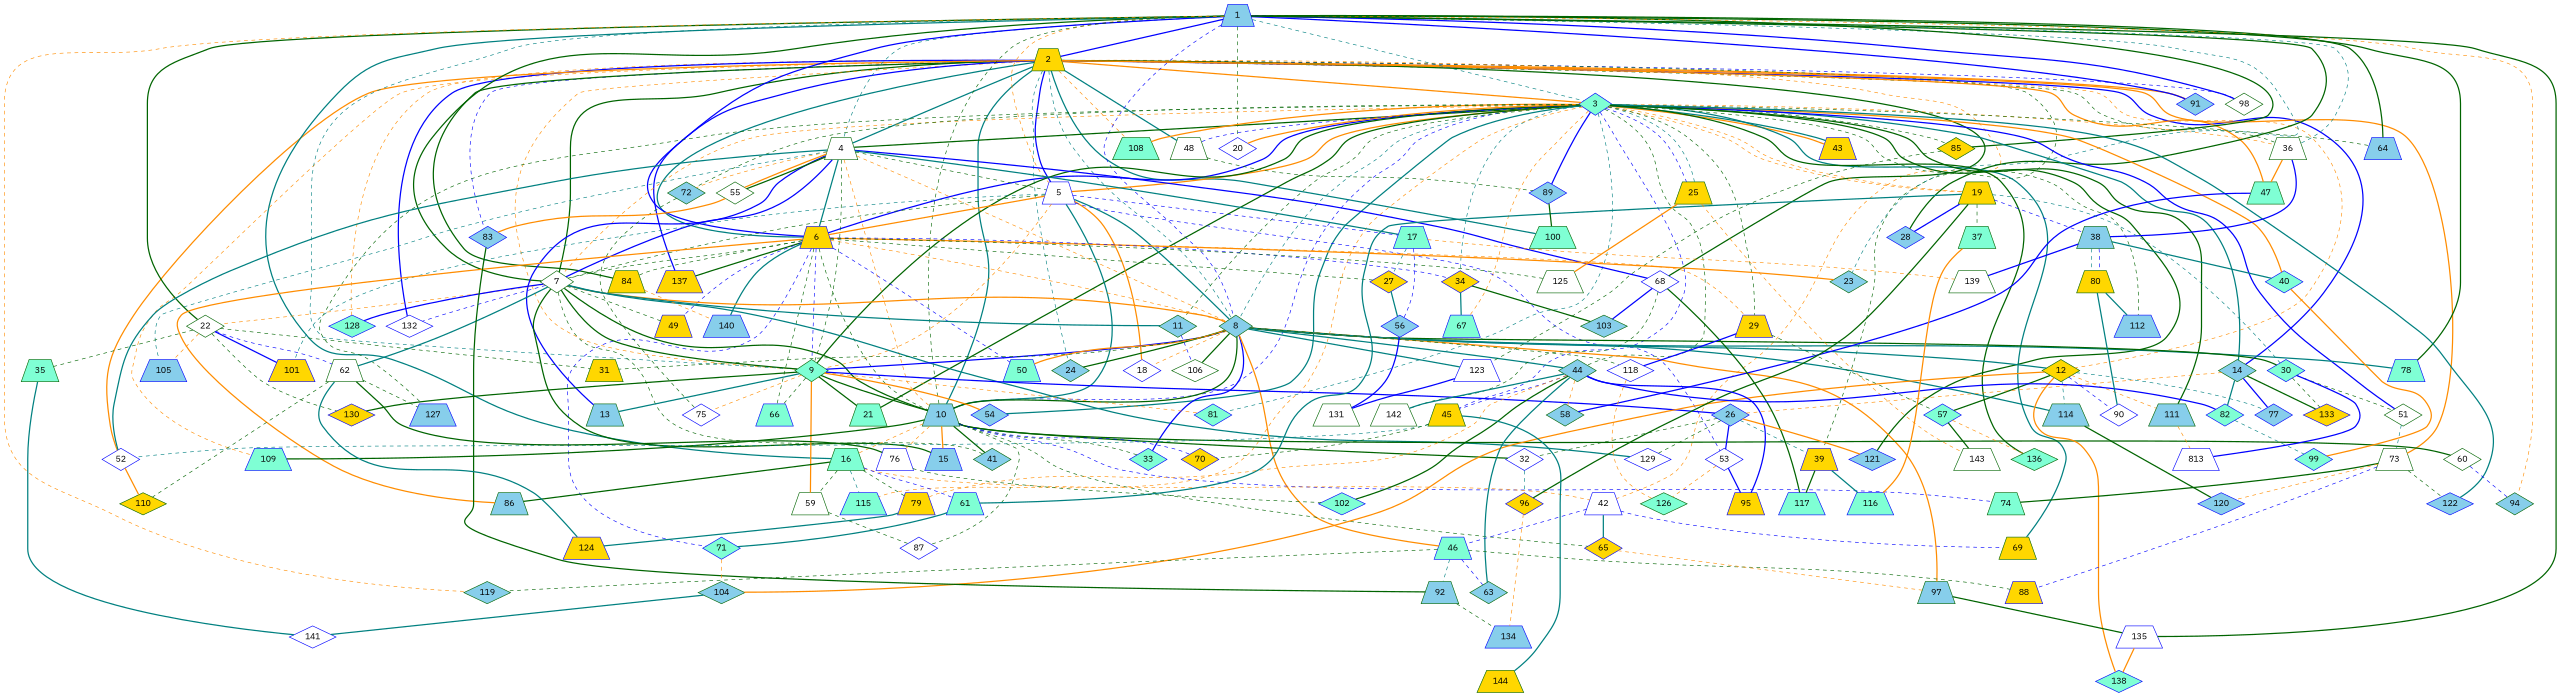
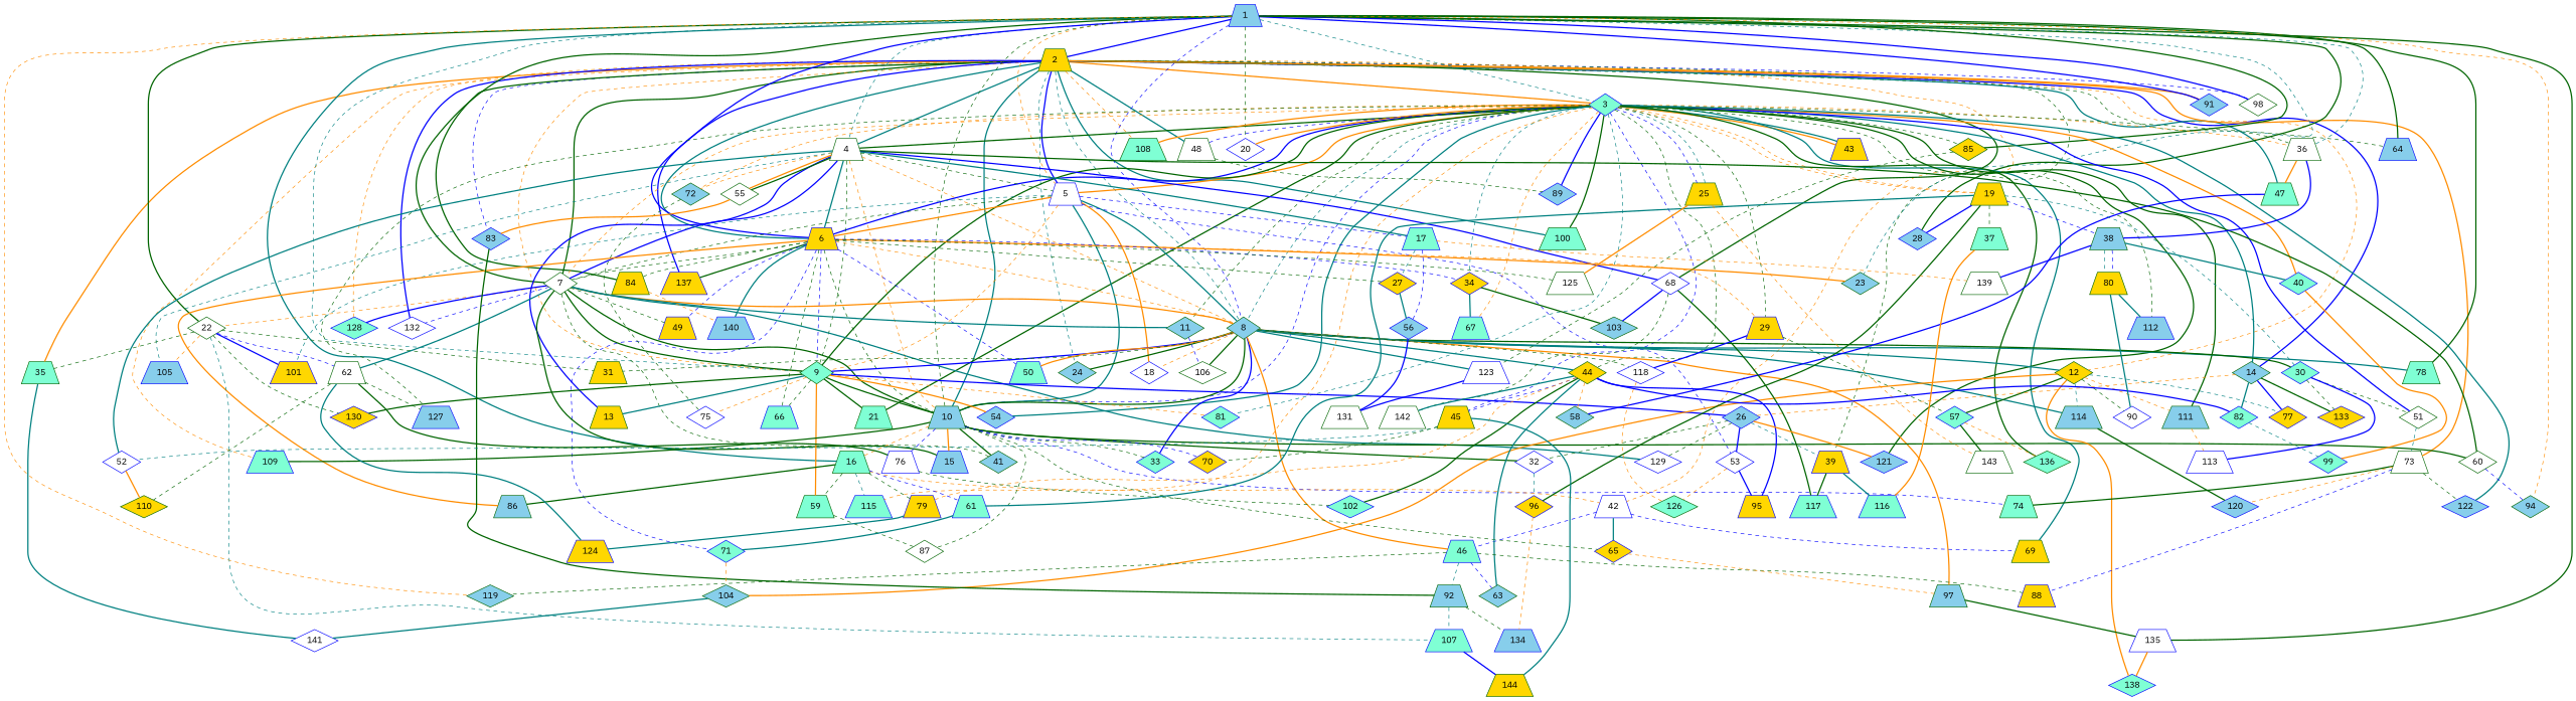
  graph {
    fontname="IBM Plex Sans"
    node [color=blue fillcolor=skyblue fontname="IBM Plex Sans" shape=trapezium style=filled]
    edge [color=darkgreen fontname="IBM Plex Sans" style=bold]
    2 [color=darkgreen fillcolor=gold]
    1
    3 [fillcolor=aquamarine shape=diamond]
    4 [color=darkgreen fillcolor=white]
    5 [fillcolor=white]
    6 [fillcolor=gold]
    7 [color=darkgreen fillcolor=white shape=diamond]
    8 [color=darkgreen shape=diamond]
    9 [color=darkgreen fillcolor=aquamarine shape=diamond]
    10 [color=darkgreen]
    16 [color=darkgreen fillcolor=aquamarine]
    20 [fillcolor=white shape=diamond]
    22 [color=darkgreen fillcolor=white shape=diamond]
    23 [color=darkgreen shape=diamond]
    28 [shape=diamond]
    36 [color=darkgreen fillcolor=white]
    64
-   78 [fillcolor=aquamarine]
+   78 [color=darkgreen fillcolor=aquamarine]
    85 [color=darkgreen fillcolor=gold shape=diamond]
    91 [shape=diamond]
    94 [color=darkgreen shape=diamond]
    98 [color=darkgreen fillcolor=white shape=diamond]
    119 [color=darkgreen shape=diamond]
    135 [fillcolor=white]
    12 [color=darkgreen fillcolor=gold shape=diamond]
    14 [color=darkgreen shape=diamond]
    24 [color=darkgreen shape=diamond]
    35 [color=darkgreen fillcolor=aquamarine]
    39 [fillcolor=gold]
    42 [fillcolor=white]
    47 [color=darkgreen fillcolor=aquamarine]
    48 [color=darkgreen fillcolor=white]
    68 [fillcolor=white shape=diamond]
    73 [color=darkgreen fillcolor=white]
    83 [shape=diamond]
    84 [color=darkgreen fillcolor=gold]
    100 [color=darkgreen fillcolor=aquamarine]
    108 [color=darkgreen fillcolor=aquamarine]
    109 [fillcolor=aquamarine]
    128 [fillcolor=aquamarine shape=diamond]
    132 [fillcolor=white shape=diamond]
    137 [fillcolor=gold]
    11 [color=darkgreen shape=diamond]
    19 [color=darkgreen fillcolor=gold]
    21 [color=darkgreen fillcolor=aquamarine]
    25 [color=darkgreen fillcolor=gold]
    29 [fillcolor=gold]
    34 [fillcolor=gold shape=diamond]
    40 [fillcolor=aquamarine shape=diamond]
    43 [fillcolor=gold]
-   44 [color=darkgreen shape=diamond]
+   44 [color=darkgreen fillcolor=gold shape=diamond]
    45 [color=darkgreen fillcolor=gold]
    51 [color=darkgreen fillcolor=white shape=diamond]
    54 [shape=diamond]
    67 [fillcolor=aquamarine]
    69 [color=darkgreen fillcolor=gold]
    72 [color=darkgreen shape=diamond]
    81 [fillcolor=aquamarine shape=diamond]
    89 [shape=diamond]
    111 [color=darkgreen]
    112
    115 [fillcolor=aquamarine]
    121 [shape=diamond]
    122 [shape=diamond]
    127
    136 [color=darkgreen fillcolor=aquamarine shape=diamond]
-   13 [color=darkgreen]
+   13 [color=darkgreen fillcolor=gold]
    17 [fillcolor=aquamarine]
    52 [fillcolor=white shape=diamond]
    55 [color=darkgreen fillcolor=white shape=diamond]
    60 [color=darkgreen fillcolor=white shape=diamond]
    105
    18 [fillcolor=white shape=diamond]
    53 [fillcolor=white shape=diamond]
    101 [fillcolor=gold]
    27 [fillcolor=gold shape=diamond]
    49 [fillcolor=gold]
    50 [fillcolor=aquamarine]
    66 [fillcolor=aquamarine]
    71 [fillcolor=aquamarine shape=diamond]
    86 [color=darkgreen]
    125 [color=darkgreen fillcolor=white]
    140
    15
    41 [color=darkgreen shape=diamond]
    62 [color=darkgreen fillcolor=white]
    129 [fillcolor=white shape=diamond]
    30 [fillcolor=aquamarine shape=diamond]
    31 [color=darkgreen fillcolor=gold]
    33 [fillcolor=aquamarine shape=diamond]
    46 [fillcolor=aquamarine]
    97 [color=darkgreen]
    106 [color=darkgreen fillcolor=white shape=diamond]
    114 [color=darkgreen]
    118 [fillcolor=white shape=diamond]
    123 [fillcolor=white]
    26 [shape=diamond]
-   59 [color=darkgreen fillcolor=white]
+   59 [color=darkgreen fillcolor=aquamarine]
    75 [fillcolor=white shape=diamond]
    130 [fillcolor=gold shape=diamond]
    32 [fillcolor=white shape=diamond]
    65 [fillcolor=gold shape=diamond]
    70 [fillcolor=gold shape=diamond]
    74 [color=darkgreen fillcolor=aquamarine]
    76 [fillcolor=white]
-   87 [fillcolor=white shape=diamond]
+   87 [color=darkgreen fillcolor=white shape=diamond]
    61 [fillcolor=aquamarine]
    79 [fillcolor=gold]
+   107 [fillcolor=aquamarine]
    38 [color=darkgreen]
    138 [fillcolor=aquamarine shape=diamond]
    57 [fillcolor=aquamarine shape=diamond]
-   77 [shape=diamond]
+   77 [fillcolor=gold shape=diamond]
    90 [fillcolor=white shape=diamond]
    104 [color=darkgreen shape=diamond]
    82 [fillcolor=aquamarine shape=diamond]
    133 [fillcolor=gold shape=diamond]
    141 [fillcolor=white shape=diamond]
    116 [fillcolor=aquamarine]
    117 [fillcolor=aquamarine]
    58 [color=darkgreen shape=diamond]
    103 [color=darkgreen shape=diamond]
    142 [color=darkgreen fillcolor=white]
    88 [fillcolor=gold]
    120 [shape=diamond]
    92 [color=darkgreen]
    37 [color=darkgreen fillcolor=aquamarine]
    96 [fillcolor=gold shape=diamond]
    143 [color=darkgreen fillcolor=white]
    99 [fillcolor=aquamarine shape=diamond]
    63 [color=darkgreen shape=diamond]
    95 [fillcolor=gold]
    102 [fillcolor=aquamarine shape=diamond]
    144 [color=darkgreen fillcolor=gold]
-   113 [fillcolor=white label=813]
+   113 [fillcolor=white]
    56 [shape=diamond]
    139 [color=darkgreen fillcolor=white]
    110 [color=darkgreen fillcolor=gold shape=diamond]
    126 [color=darkgreen fillcolor=aquamarine shape=diamond]
    124 [fillcolor=gold]
    131 [color=darkgreen fillcolor=white]
    80 [color=darkgreen fillcolor=gold]
    134
    2 -- 3 [color=darkorange]
    2 -- 4 [color=teal]
    2 -- 5 [color=blue]
    2 -- 6 [color=teal]
    2 -- 7
    2 -- 8 [color=teal style=dashed]
    2 -- 9 [color=darkorange style=dashed]
    2 -- 10 [color=teal]
    2 -- 36 [style=dashed]
    2 -- 91 [color=darkorange]
    2 -- 98 [color=blue style=dashed]
    2 -- 12 [color=darkorange style=dashed]
    2 -- 14 [color=blue]
    2 -- 24 [color=teal style=dashed]
-   2 -- 52 [color=darkorange]
+   2 -- 35 [color=darkorange]
    2 -- 39 [style=dashed]
    2 -- 42 [color=darkorange style=dashed]
-   2 -- 47 [color=darkorange]
+   2 -- 47 [color=teal]
    2 -- 48 [color=teal]
    2 -- 68
    2 -- 73 [color=darkorange]
    2 -- 83 [color=blue style=dashed]
    2 -- 84
    2 -- 100 [color=teal]
    2 -- 108 [color=darkorange style=dashed]
    2 -- 109 [color=darkorange style=dashed]
    2 -- 128 [color=darkorange style=dashed]
    2 -- 132 [color=blue]
    2 -- 137 [color=blue]
    1 -- 2 [color=blue]
    1 -- 3 [color=teal style=dashed]
    1 -- 4 [color=teal style=dashed]
    1 -- 5 [color=darkorange style=dashed]
    1 -- 6 [color=blue]
    1 -- 7
    1 -- 8 [color=blue style=dashed]
    1 -- 9 [color=teal style=dashed]
    1 -- 10 [style=dashed]
    1 -- 16 [color=teal]
    1 -- 20 [style=dashed]
    1 -- 22
    1 -- 23 [color=teal style=dashed]
    1 -- 28
    1 -- 36 [color=teal style=dashed]
    1 -- 64
    1 -- 78
    1 -- 85
    1 -- 91 [color=blue]
    1 -- 94 [color=darkorange style=dashed]
    1 -- 98 [color=blue]
    1 -- 119 [color=darkorange style=dashed]
    1 -- 135
    3 -- 4
    3 -- 5 [color=darkorange]
    3 -- 6 [color=blue]
    3 -- 7 [color=darkorange style=dashed]
    3 -- 8 [color=teal style=dashed]
    3 -- 9
    3 -- 10 [color=blue style=dashed]
    3 -- 20 [color=darkorange]
    3 -- 36 [color=darkorange style=dashed]
    3 -- 64 [style=dashed]
    3 -- 85 [style=dashed]
    3 -- 14 [color=teal]
    3 -- 48 [color=blue style=dashed]
-   89 -- 100
+   3 -- 100
    3 -- 108 [color=darkorange]
    3 -- 11 [style=dashed]
    3 -- 19 [color=darkorange style=dashed]
    3 -- 19 [color=darkorange style=dashed]
    3 -- 21
    3 -- 25 [color=blue style=dashed]
    3 -- 25 [color=teal style=dashed]
    3 -- 29 [style=dashed]
    3 -- 34 [color=teal style=dashed]
    3 -- 40 [color=darkorange]
    3 -- 43 [color=darkorange]
    3 -- 43 [color=teal]
    3 -- 44 [style=dashed]
    3 -- 45 [color=blue style=dashed]
    3 -- 51 [color=blue]
    3 -- 54 [color=teal]
    3 -- 67 [color=darkorange style=dashed]
    3 -- 69 [color=teal]
-   3 -- 72 [style=dashed]
+   3 -- 72 [color=darkorange style=dashed]
    3 -- 81 [color=teal style=dashed]
    3 -- 89 [color=blue]
    3 -- 111
    3 -- 112 [style=dashed]
    3 -- 115 [color=darkorange style=dashed]
    3 -- 121
    3 -- 122 [color=teal]
    3 -- 127 [style=dashed]
    3 -- 136
    4 -- 5 [style=dashed]
    4 -- 6 [color=teal]
    4 -- 7 [color=blue]
    4 -- 8 [color=darkorange style=dashed]
    4 -- 9 [style=dashed]
    4 -- 10 [color=darkorange style=dashed]
    4 -- 68 [color=blue]
    4 -- 72 [color=darkorange style=dashed]
    4 -- 13 [color=blue]
    4 -- 17 [color=teal]
    4 -- 52 [color=teal]
    4 -- 55 [color=darkorange]
    4 -- 55
+   4 -- 60
    4 -- 105 [color=teal style=dashed]
    5 -- 6 [color=darkorange]
    5 -- 7 [style=dashed]
    5 -- 8 [color=teal]
    5 -- 9 [color=darkorange style=dashed]
    5 -- 10 [color=teal]
    5 -- 17 [color=blue style=dashed]
    5 -- 18 [color=darkorange]
    5 -- 53 [color=blue style=dashed]
    5 -- 101 [color=teal style=dashed]
    6 -- 7 [style=dashed]
    6 -- 8 [color=darkorange style=dashed]
    6 -- 9 [color=blue style=dashed]
    6 -- 10 [style=dashed]
    6 -- 23 [color=darkorange]
    6 -- 84 [style=dashed]
    6 -- 137
    6 -- 29 [color=darkorange style=dashed]
    6 -- 34 [color=blue style=dashed]
    6 -- 27 [style=dashed]
    6 -- 49 [color=blue style=dashed]
    6 -- 50 [color=blue style=dashed]
    6 -- 66 [style=dashed]
    6 -- 71 [color=blue style=dashed]
    6 -- 86 [color=darkorange]
    6 -- 125 [style=dashed]
    6 -- 140 [color=teal]
    7 -- 8 [color=darkorange]
    7 -- 9
    7 -- 10
    7 -- 22 [color=darkorange style=dashed]
    7 -- 128 [color=blue]
    7 -- 132 [color=blue style=dashed]
    7 -- 11 [color=teal]
    7 -- 49 [style=dashed]
    7 -- 15
    7 -- 41 [style=dashed]
    7 -- 62 [color=teal]
    7 -- 129 [color=teal]
    8 -- 9 [color=blue]
    8 -- 10
    8 -- 78 [color=teal]
    8 -- 12 [color=teal]
    8 -- 24
    8 -- 44 [color=teal]
    8 -- 18 [color=darkorange style=dashed]
    8 -- 50 [color=darkorange]
    8 -- 30
    8 -- 31 [style=dashed]
    8 -- 33 [color=blue]
    8 -- 46 [color=darkorange]
    8 -- 97 [color=darkorange]
    8 -- 106
    8 -- 114 [color=teal]
    8 -- 118 [style=dashed]
    8 -- 123 [color=teal]
    9 -- 10
    9 -- 21
    9 -- 54 [color=darkorange]
    9 -- 81 [color=darkorange style=dashed]
    9 -- 13 [color=teal]
    9 -- 66 [style=dashed]
    9 -- 26 [color=blue]
    9 -- 59 [color=darkorange]
    9 -- 75 [color=darkorange style=dashed]
    9 -- 130
    10 -- 16 [color=darkorange style=dashed]
    10 -- 109
    10 -- 60
    10 -- 15 [color=darkorange]
    10 -- 41
    10 -- 33 [style=dashed]
    10 -- 32
    10 -- 65 [style=dashed]
    10 -- 70 [color=blue style=dashed]
    10 -- 74 [color=blue style=dashed]
-   10 -- 76 [color=darkorange style=dashed]
+   10 -- 76 [color=blue style=dashed]
    10 -- 87 [style=dashed]
    16 -- 42 [color=darkorange style=dashed]
    16 -- 115 [color=teal style=dashed]
    16 -- 86
    16 -- 59 [style=dashed]
    16 -- 61 [color=blue style=dashed]
    16 -- 79 [style=dashed]
    22 -- 35 [style=dashed]
    22 -- 105 [color=darkorange style=dashed]
    22 -- 101 [color=blue]
    22 -- 62 [color=blue style=dashed]
    22 -- 31 [style=dashed]
    22 -- 130 [style=dashed]
+   22 -- 107 [color=teal style=dashed]
    36 -- 47 [color=darkorange]
    36 -- 38 [color=blue]
    85 -- 123 [style=dashed]
    135 -- 138 [color=darkorange]
    12 -- 111 [color=darkorange style=dashed]
    12 -- 114 [color=teal style=dashed]
    12 -- 138 [color=darkorange]
    12 -- 57
    12 -- 77 [color=teal style=dashed]
-   12 -- 90 [color=blue style=dashed]
+   12 -- 90 [style=dashed]
    12 -- 104 [color=darkorange]
    14 -- 26 [color=darkorange style=dashed]
    14 -- 77 [color=blue]
    14 -- 82 [color=teal]
    14 -- 133
    35 -- 141 [color=teal]
    39 -- 116 [color=teal]
    39 -- 117
    42 -- 69 [color=blue style=dashed]
    42 -- 46 [color=blue style=dashed]
    42 -- 65 [color=teal]
    47 -- 58 [color=blue]
    48 -- 89 [style=dashed]
    68 -- 117
    68 -- 103 [color=blue]
    68 -- 142 [style=dashed]
    73 -- 122 [style=dashed]
    73 -- 74
    73 -- 88 [color=blue style=dashed]
    73 -- 120 [color=darkorange style=dashed]
    83 -- 92
    84 -- 140 [color=darkorange style=dashed]
    11 -- 106 [color=blue style=dashed]
    19 -- 28 [color=blue]
    19 -- 30 [color=teal style=dashed]
    19 -- 61 [color=teal]
    19 -- 38 [color=blue style=dashed]
    19 -- 37 [style=dashed]
    19 -- 96
    25 -- 125 [color=darkorange]
    25 -- 143 [color=darkorange style=dashed]
    29 -- 118 [color=blue]
    29 -- 57 [style=dashed]
    34 -- 67 [color=teal]
    34 -- 103
    40 -- 99 [color=darkorange]
    44 -- 45 [color=blue style=dashed]
    44 -- 79 [color=darkorange style=dashed]
    44 -- 82 [color=blue]
    44 -- 58 [color=darkorange style=dashed]
    44 -- 142 [color=teal]
    44 -- 63 [color=teal]
    44 -- 95 [color=blue]
    44 -- 102
    45 -- 52 [color=teal style=dashed]
    45 -- 70 [style=dashed]
    45 -- 144 [color=teal]
    51 -- 73 [color=teal style=dashed]
    72 -- 75 [style=dashed]
    111 -- 113 [color=darkorange style=dashed]
    17 -- 27 [color=teal style=dashed]
    17 -- 56 [color=blue style=dashed]
    17 -- 139 [color=darkorange style=dashed]
    52 -- 110 [color=darkorange]
    55 -- 83 [color=darkorange]
    60 -- 94 [color=blue style=dashed]
    53 -- 95 [color=blue]
    53 -- 126 [color=darkorange style=dashed]
    27 -- 56 [color=teal]
    71 -- 104 [color=darkorange style=dashed]
    62 -- 127 [style=dashed]
    62 -- 76
    62 -- 110 [style=dashed]
    62 -- 124 [color=teal]
    30 -- 51 [style=dashed]
    30 -- 133 [style=dashed]
    30 -- 113 [color=blue]
    46 -- 119 [style=dashed]
    46 -- 88 [style=dashed]
    46 -- 92 [color=teal style=dashed]
    46 -- 63 [color=blue style=dashed]
    97 -- 135
    114 -- 120
    118 -- 126 [color=darkorange style=dashed]
    123 -- 131 [color=blue]
    26 -- 39 [color=teal style=dashed]
    26 -- 121 [color=darkorange]
    26 -- 53 [color=blue]
    26 -- 129 [style=dashed]
    26 -- 32 [style=dashed]
    59 -- 87 [style=dashed]
    32 -- 96 [color=teal style=dashed]
    65 -- 97 [color=darkorange style=dashed]
    76 -- 102 [style=dashed]
    61 -- 71 [color=teal]
    79 -- 124 [color=teal]
+   107 -- 144 [color=blue]
    38 -- 40 [color=teal]
    38 -- 139 [color=blue]
    38 -- 80 [color=teal style=dashed]
    38 -- 80 [color=blue style=dashed]
    57 -- 136 [color=darkorange style=dashed]
    57 -- 143
    104 -- 141 [color=teal]
    82 -- 99 [color=teal style=dashed]
+   92 -- 107 [color=teal style=dashed]
    92 -- 134 [style=dashed]
    37 -- 116 [color=darkorange]
    96 -- 134 [color=darkorange style=dashed]
    56 -- 131 [color=blue]
    80 -- 112 [color=teal]
    80 -- 90 [color=teal]
  }
